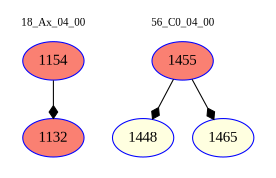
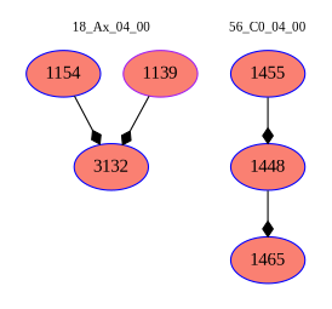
  digraph {
    fontname="Liberation Serif"
    node [color=blue fillcolor=salmon fontname="Liberation Serif" style=filled]
    edge [arrowhead=diamond color=black fontname="Liberation Serif"]
-   n2 [label=1132]
+   n1 [color=purple label=1139]
+   n2 [label=3132]
    n3 [label=1154]
    n4 [label=1455]
-   n5 [fillcolor=lightyellow label=1448]
-   n6 [fillcolor=lightyellow label=1465]
+   n5 [label=1448]
+   n6 [label=1465]
    subgraph cluster_1 {
      color=white
      fontsize=10
      label="18_Ax_04_00"
+     n1
      n2
      n3
    }
    subgraph cluster_2 {
      color=white
      fontsize=10
      label="56_C0_04_00"
      n4
      n5
      n6
    }
+   n1 -> n2
    n3 -> n2
    n4 -> n5
-   n4 -> n6
+   n5 -> n6
  }
